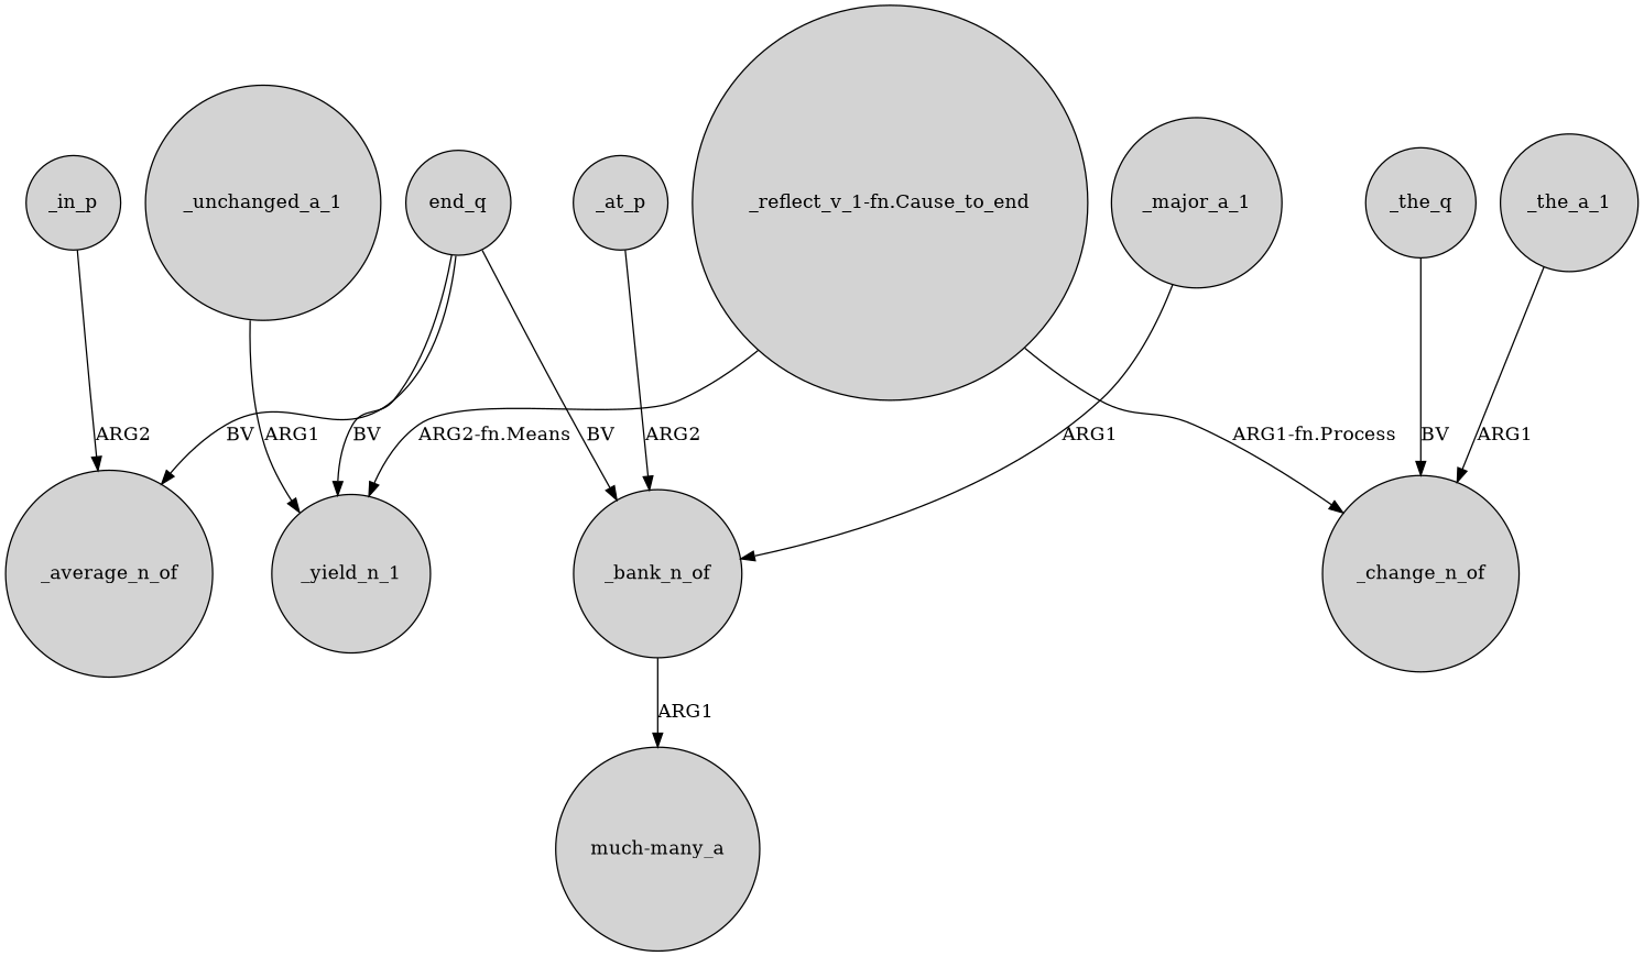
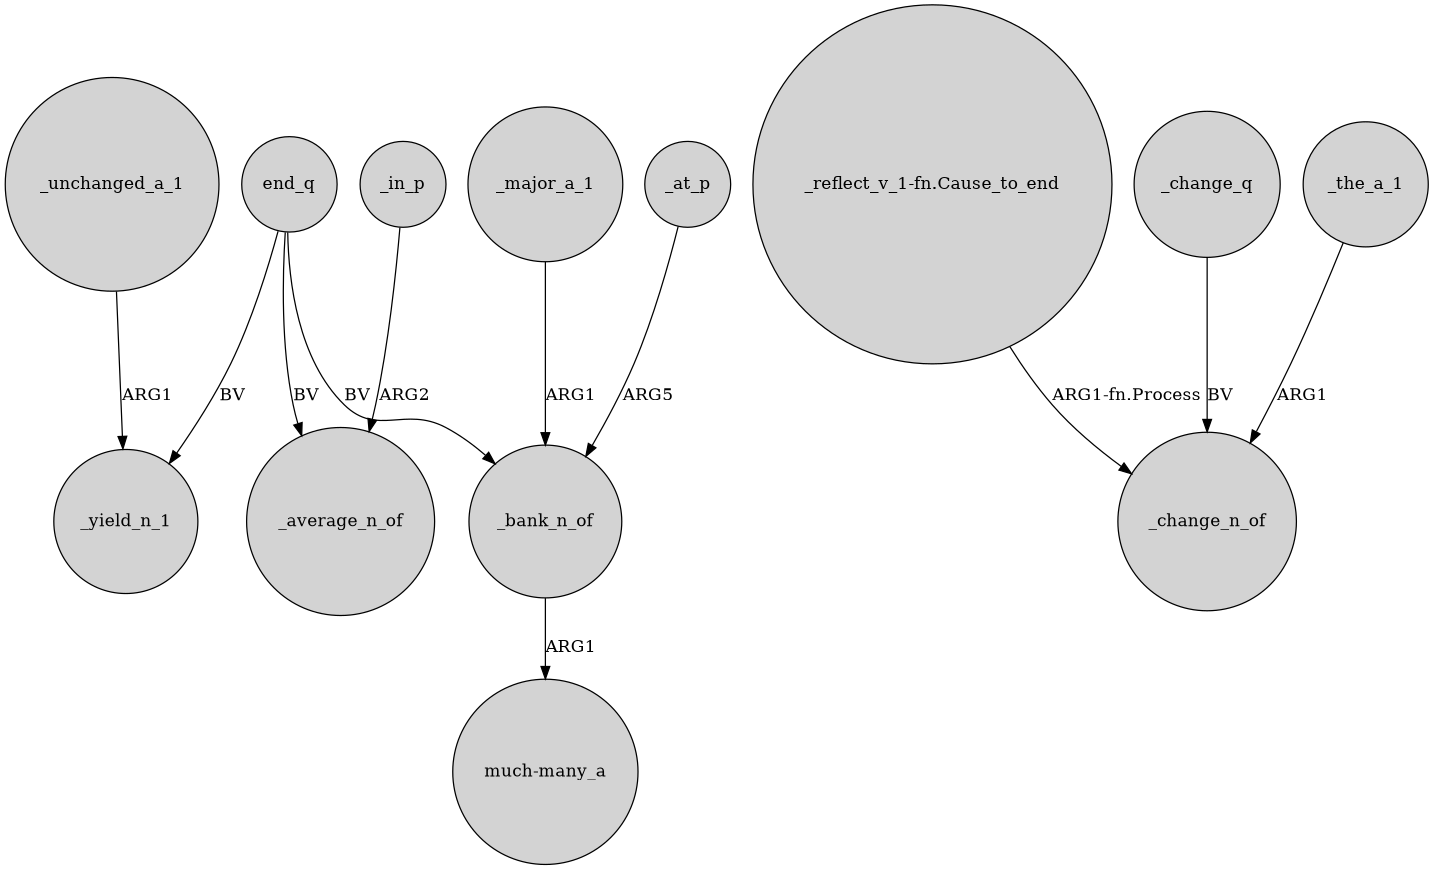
  digraph {
    node [shape=circle style=filled]
    _unchanged_a_1
    _yield_n_1
    _major_a_1
    _bank_n_of
    "much-many_a"
    n6 [label=end_q]
    _average_n_of
    _in_p
    "_reflect_v_1-fn.Cause_to_end"
    _change_n_of
-   _the_q
+   _the_q [label=_change_q]
    _at_p
    n13 [label=_the_a_1]
    _unchanged_a_1 -> _yield_n_1 [label=ARG1]
    _major_a_1 -> _bank_n_of [label=ARG1]
    _bank_n_of -> "much-many_a" [label=ARG1]
    n6 -> _yield_n_1 [label=BV]
    n6 -> _bank_n_of [label=BV]
    n6 -> _average_n_of [label=BV]
    _in_p -> _average_n_of [label=ARG2]
-   "_reflect_v_1-fn.Cause_to_end" -> _yield_n_1 [label="ARG2-fn.Means"]
    "_reflect_v_1-fn.Cause_to_end" -> _change_n_of [label="ARG1-fn.Process"]
    _the_q -> _change_n_of [label=BV]
-   _at_p -> _bank_n_of [label=ARG2]
+   _at_p -> _bank_n_of [label=ARG5]
    n13 -> _change_n_of [label=ARG1]
  }
